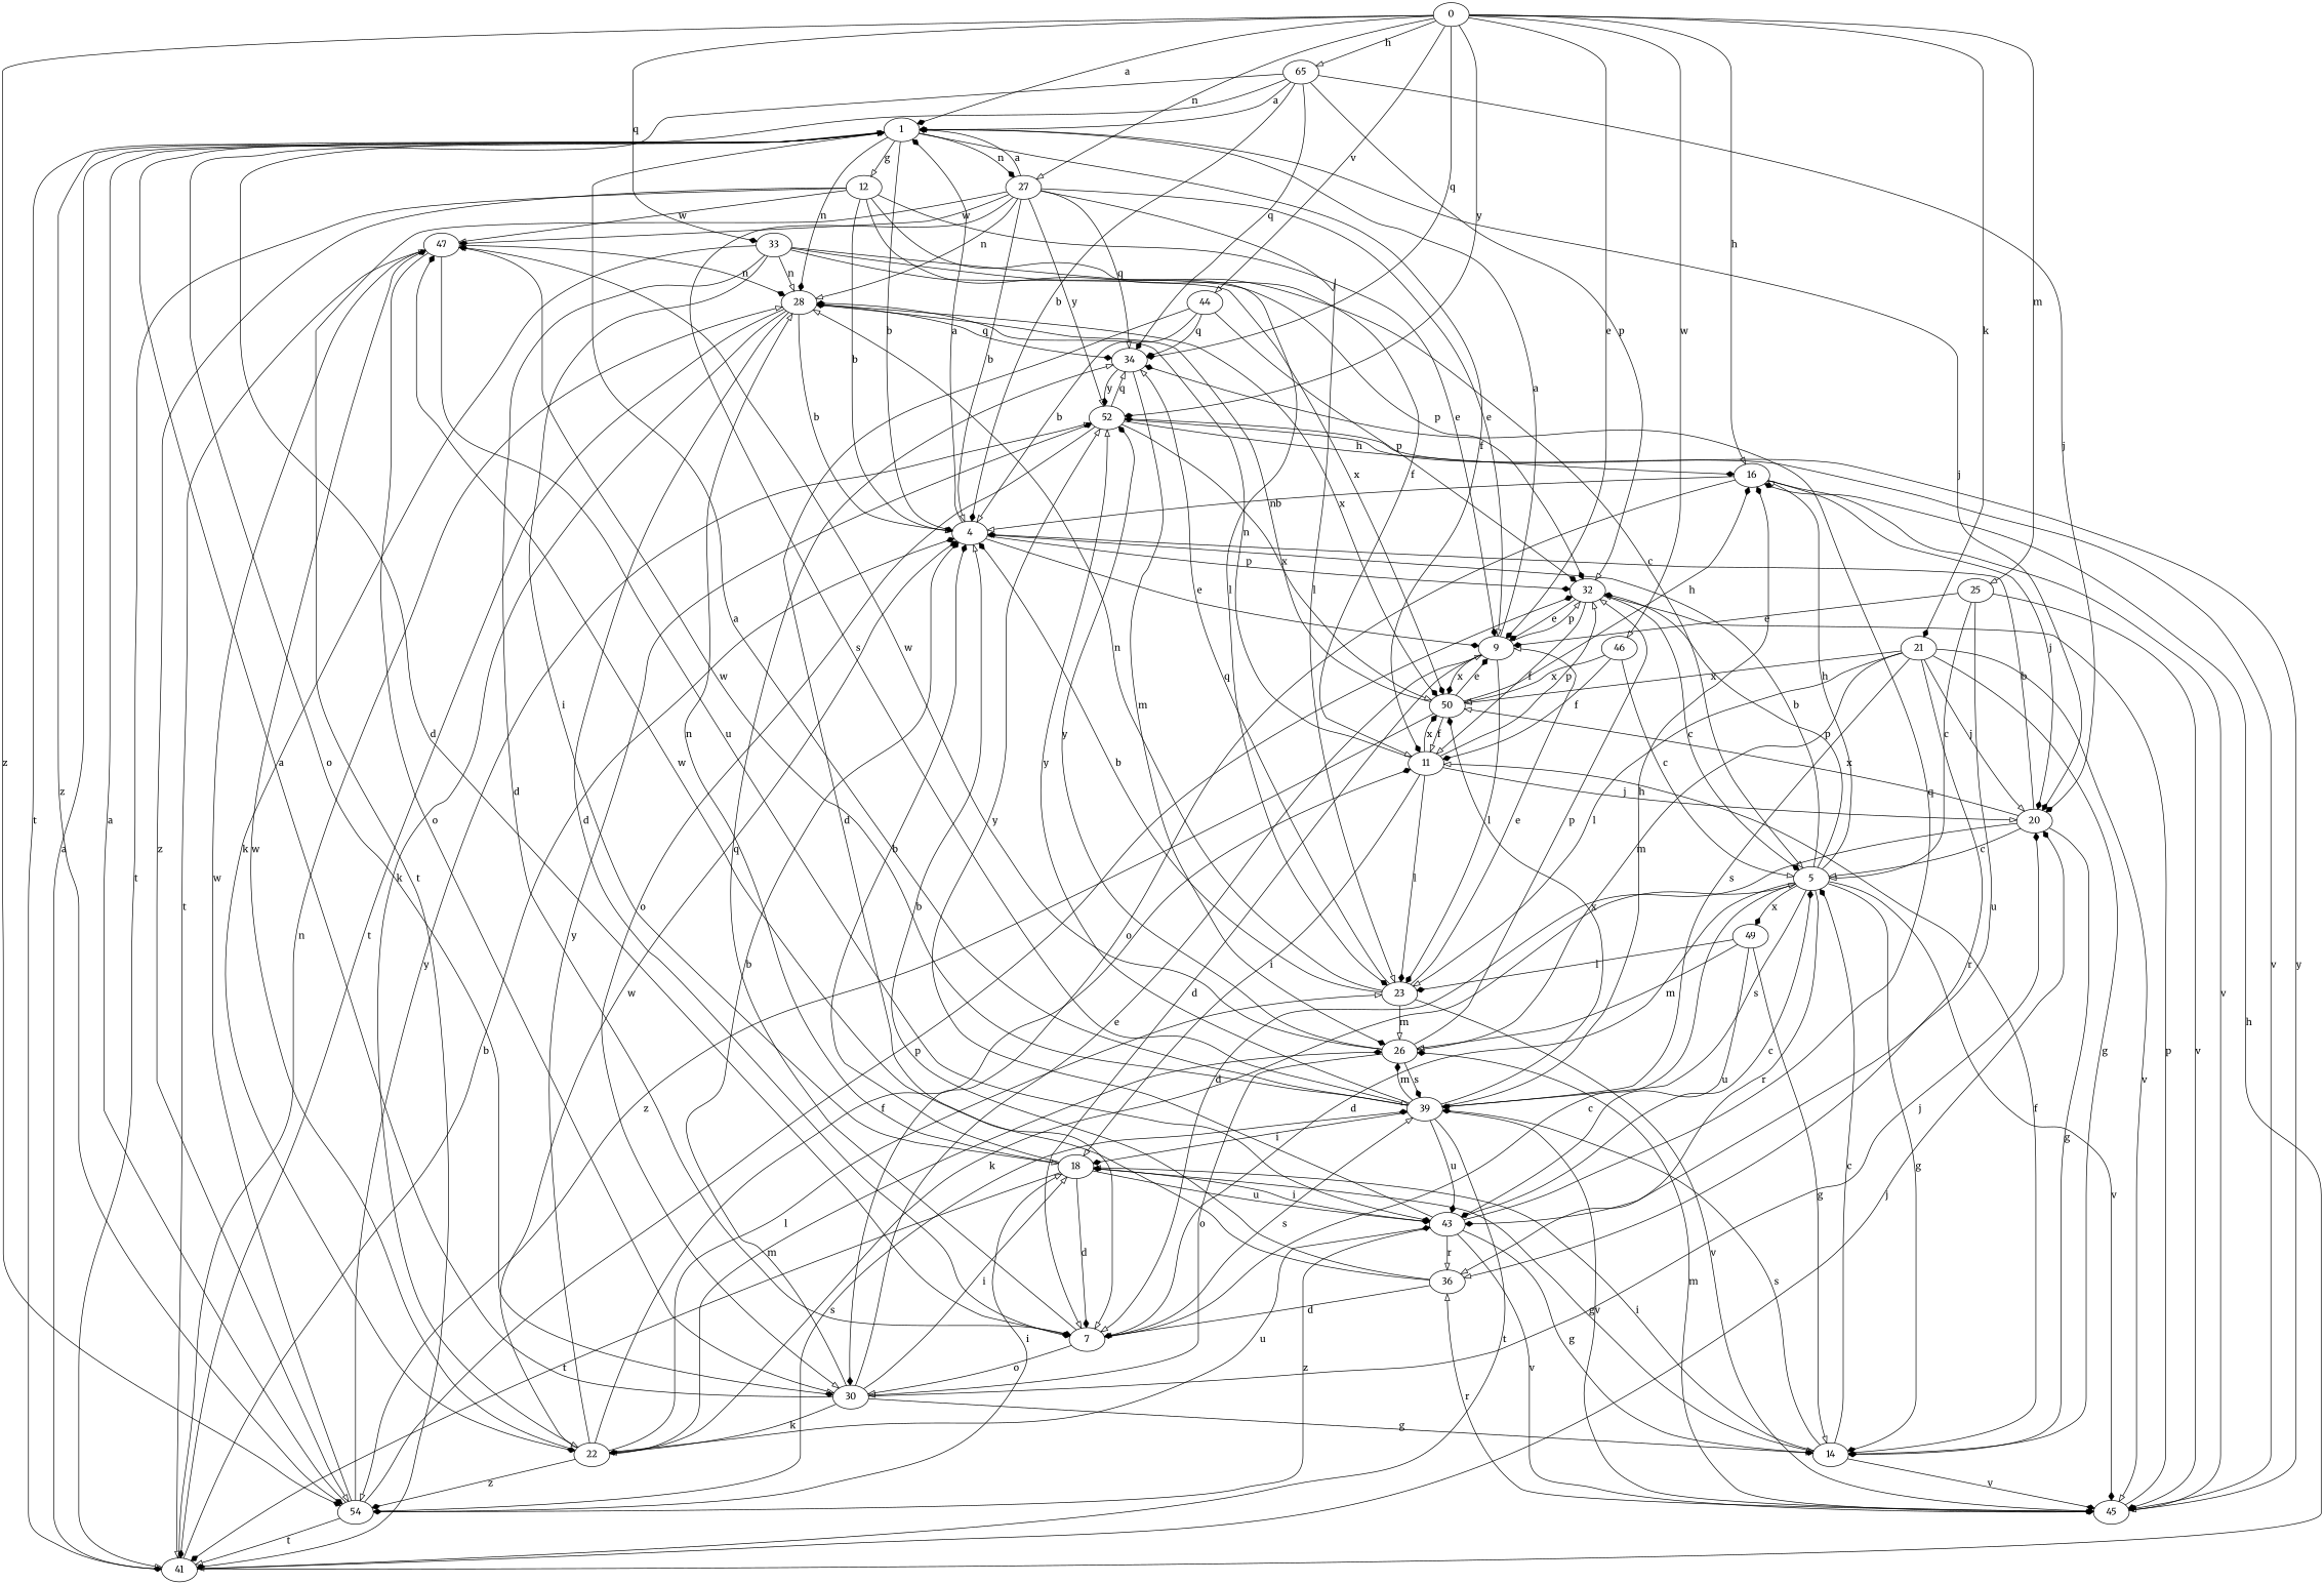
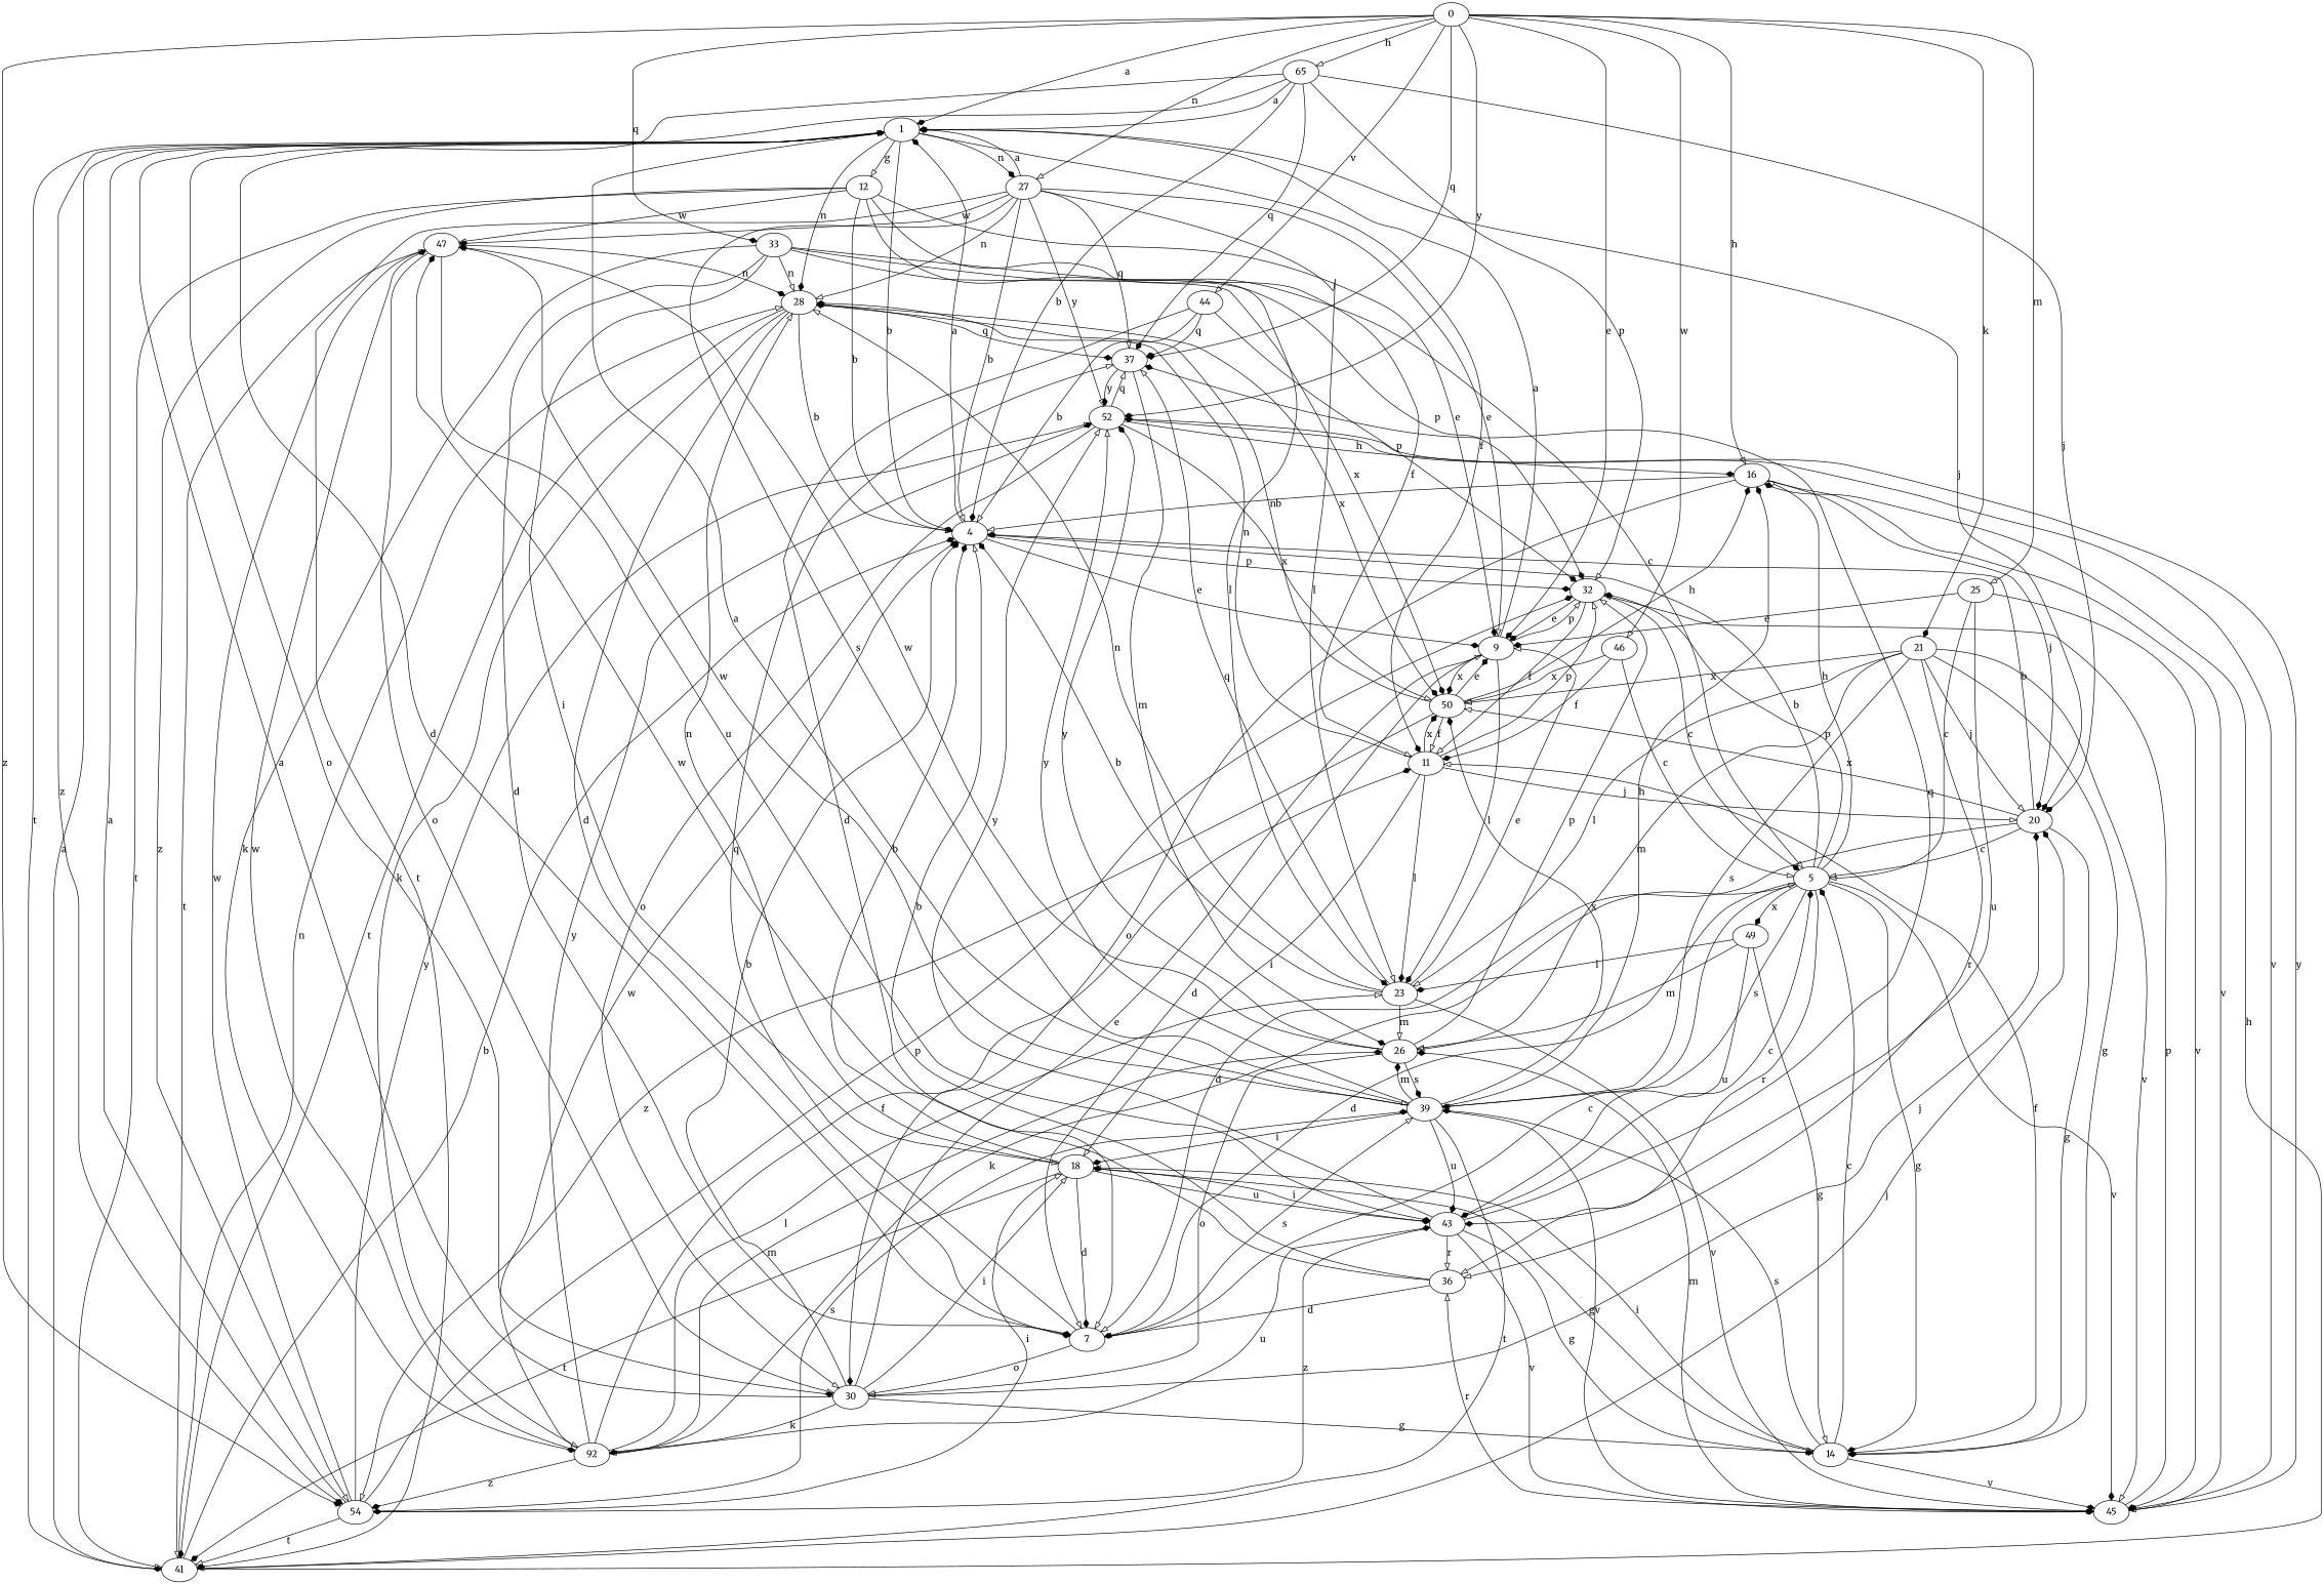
  strict digraph {
    fontname=Merriweather
    node [fontname=Merriweather]
    edge [arrowhead=diamond fontname=Merriweather]
    0
    1
    9
    n4 [label=65]
    16
    21
    25
    27
    33
-   34
+   34 [label=37]
    44
    46
    52
    54
    4
    7
    11
    12
    20
    28
    30
    23
    32
    50
    41
    45
    14
    36
    39
    26
    5
    43
    47
-   22
+   22 [label=92]
    18
    49
    0 -> 1 [label=a]
    0 -> 9 [label=e]
    0 -> n4 [arrowhead=onormal label=h]
    0 -> 16 [arrowhead=onormal label=h]
    0 -> 21 [label=k]
    0 -> 25 [arrowhead=onormal label=m]
    0 -> 27 [arrowhead=onormal label=n]
    0 -> 33 [label=q]
    0 -> 34 [label=q]
    0 -> 44 [arrowhead=onormal label=v]
    0 -> 46 [arrowhead=onormal label=w]
    0 -> 52 [label=y]
    0 -> 54 [label=z]
    1 -> 27 [label=n]
    1 -> 4 [label=b]
    1 -> 7 [label=d]
    1 -> 11 [label=f]
    1 -> 12 [arrowhead=onormal label=g]
    1 -> 20 [label=j]
    1 -> 28 [label=n]
    1 -> 30 [label=o]
    9 -> 1 [arrowhead=onormal label=a]
    9 -> 7 [arrowhead=onormal label=d]
    9 -> 23 [label=l]
    9 -> 32 [arrowhead=onormal label=p]
    9 -> 50 [label=x]
    n4 -> 1 [label=a]
    n4 -> 34 [label=q]
    n4 -> 54 [label=z]
    n4 -> 4 [label=b]
    n4 -> 20 [label=j]
    n4 -> 32 [arrowhead=onormal label=p]
    n4 -> 41 [label=t]
    16 -> 4 [arrowhead=onormal label=b]
    16 -> 20 [label=j]
    16 -> 30 [label=o]
    16 -> 45 [arrowhead=onormal label=v]
    21 -> 20 [arrowhead=onormal label=j]
    21 -> 23 [arrowhead=onormal label=l]
    21 -> 50 [arrowhead=onormal label=x]
    21 -> 45 [arrowhead=onormal label=v]
    21 -> 14 [label=g]
    21 -> 36 [arrowhead=onormal label=r]
    21 -> 39 [label=s]
    21 -> 26 [arrowhead=onormal label=m]
    25 -> 9 [label=e]
    25 -> 45 [label=v]
    25 -> 5 [arrowhead=onormal label=c]
    25 -> 43 [label=u]
    27 -> 1 [label=a]
    27 -> 9 [arrowhead=onormal label=e]
    27 -> 34 [arrowhead=onormal label=q]
    27 -> 52 [arrowhead=onormal label=y]
    27 -> 4 [arrowhead=onormal label=b]
    27 -> 28 [arrowhead=onormal label=n]
    27 -> 23 [arrowhead=onormal label=l]
    27 -> 41 [label=t]
    27 -> 39 [arrowhead=onormal label=s]
    27 -> 47 [label=w]
    33 -> 7 [label=d]
    33 -> 28 [arrowhead=onormal label=n]
    33 -> 32 [label=p]
    33 -> 50 [label=x]
    33 -> 5 [arrowhead=onormal label=c]
    33 -> 22 [label=k]
    33 -> 18 [arrowhead=onormal label=i]
    34 -> 52 [label=y]
    34 -> 26 [label=m]
    44 -> 34 [label=q]
    44 -> 4 [arrowhead=onormal label=b]
    44 -> 7 [arrowhead=onormal label=d]
    44 -> 32 [label=p]
    46 -> 11 [label=f]
    46 -> 50 [arrowhead=onormal label=x]
    46 -> 5 [arrowhead=onormal label=c]
    52 -> 16 [label=h]
    52 -> 34 [arrowhead=onormal label=q]
    52 -> 30 [arrowhead=onormal label=o]
    52 -> 50 [arrowhead=onormal label=x]
    52 -> 45 [label=v]
    54 -> 1 [arrowhead=onormal label=a]
    54 -> 52 [arrowhead=onormal label=y]
    54 -> 32 [label=p]
    54 -> 41 [arrowhead=onormal label=t]
    54 -> 39 [label=s]
    54 -> 47 [arrowhead=onormal label=w]
    54 -> 18 [arrowhead=onormal label=i]
    4 -> 1 [label=a]
    4 -> 9 [label=e]
    4 -> 32 [label=p]
    7 -> 34 [arrowhead=onormal label=q]
    7 -> 30 [arrowhead=onormal label=o]
    7 -> 39 [arrowhead=onormal label=s]
    7 -> 5 [arrowhead=onormal label=c]
    11 -> 20 [arrowhead=onormal label=j]
    11 -> 28 [label=n]
    11 -> 23 [label=l]
    11 -> 32 [arrowhead=onormal label=p]
    11 -> 50 [label=x]
    11 -> 18 [arrowhead=onormal label=i]
    12 -> 9 [label=e]
    12 -> 54 [arrowhead=onormal label=z]
    12 -> 4 [arrowhead=onormal label=b]
    12 -> 11 [arrowhead=onormal label=f]
    12 -> 23 [label=l]
    12 -> 41 [arrowhead=onormal label=t]
    12 -> 47 [arrowhead=onormal label=w]
    20 -> 4 [label=b]
    20 -> 7 [arrowhead=onormal label=d]
    20 -> 50 [arrowhead=onormal label=x]
    20 -> 14 [label=g]
    20 -> 5 [arrowhead=onormal label=c]
    28 -> 34 [label=q]
    28 -> 4 [arrowhead=onormal label=b]
    28 -> 7 [label=d]
    28 -> 50 [label=x]
    28 -> 41 [label=t]
    28 -> 22 [arrowhead=onormal label=k]
    30 -> 1 [arrowhead=onormal label=a]
    30 -> 9 [arrowhead=onormal label=e]
    30 -> 4 [label=b]
    30 -> 20 [label=j]
    30 -> 14 [arrowhead=onormal label=g]
    30 -> 22 [label=k]
    30 -> 18 [arrowhead=onormal label=i]
    23 -> 9 [arrowhead=onormal label=e]
    23 -> 34 [arrowhead=onormal label=q]
    23 -> 4 [label=b]
    23 -> 28 [arrowhead=onormal label=n]
    23 -> 45 [label=v]
    23 -> 26 [arrowhead=onormal label=m]
    32 -> 9 [label=e]
    32 -> 11 [arrowhead=onormal label=f]
    32 -> 5 [label=c]
    50 -> 9 [label=e]
    50 -> 16 [label=h]
    50 -> 54 [arrowhead=onormal label=z]
    50 -> 11 [arrowhead=onormal label=f]
    50 -> 28 [label=n]
    41 -> 1 [label=a]
    41 -> 16 [label=h]
    41 -> 4 [label=b]
    41 -> 20 [label=j]
    41 -> 28 [arrowhead=onormal label=n]
    45 -> 52 [label=y]
    45 -> 32 [arrowhead=onormal label=p]
    45 -> 36 [arrowhead=onormal label=r]
    45 -> 26 [label=m]
    14 -> 11 [arrowhead=onormal label=f]
    14 -> 45 [label=v]
    14 -> 39 [label=s]
    14 -> 5 [label=c]
    14 -> 18 [arrowhead=onormal label=i]
    36 -> 4 [arrowhead=onormal label=b]
    36 -> 7 [label=d]
    36 -> 47 [label=w]
    39 -> 1 [arrowhead=onormal label=a]
    39 -> 16 [label=h]
    39 -> 52 [arrowhead=onormal label=y]
    39 -> 50 [label=x]
    39 -> 41 [arrowhead=onormal label=t]
    39 -> 45 [arrowhead=onormal label=v]
    39 -> 26 [label=m]
    39 -> 43 [label=u]
    39 -> 47 [arrowhead=onormal label=w]
    39 -> 18 [label=i]
    26 -> 52 [label=y]
    26 -> 30 [arrowhead=onormal label=o]
    26 -> 32 [arrowhead=onormal label=p]
    26 -> 39 [label=s]
    26 -> 47 [label=w]
    5 -> 16 [arrowhead=onormal label=h]
    5 -> 4 [arrowhead=onormal label=b]
    5 -> 7 [arrowhead=onormal label=d]
    5 -> 32 [label=p]
    5 -> 45 [label=v]
    5 -> 14 [label=g]
    5 -> 36 [arrowhead=onormal label=r]
    5 -> 39 [arrowhead=onormal label=s]
    5 -> 22 [arrowhead=onormal label=k]
    5 -> 49 [label=x]
    43 -> 34 [label=q]
    43 -> 52 [arrowhead=onormal label=y]
    43 -> 54 [label=z]
    43 -> 45 [label=v]
    43 -> 14 [label=g]
    43 -> 36 [arrowhead=onormal label=r]
    43 -> 5 [label=c]
    43 -> 18 [label=i]
    47 -> 28 [label=n]
    47 -> 30 [arrowhead=onormal label=o]
    47 -> 41 [arrowhead=onormal label=t]
    47 -> 43 [label=u]
    22 -> 52 [label=y]
    22 -> 54 [label=z]
    22 -> 4 [label=w]
    22 -> 11 [label=f]
    22 -> 23 [arrowhead=onormal label=l]
    22 -> 26 [label=m]
    22 -> 43 [label=u]
    22 -> 47 [label=w]
    18 -> 4 [label=b]
    18 -> 7 [label=d]
    18 -> 28 [arrowhead=onormal label=n]
    18 -> 41 [label=t]
    18 -> 14 [arrowhead=onormal label=g]
    18 -> 43 [label=u]
    49 -> 23 [label=l]
    49 -> 14 [arrowhead=onormal label=g]
    49 -> 26 [arrowhead=onormal label=m]
    49 -> 43 [label=u]
  }
